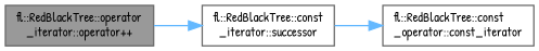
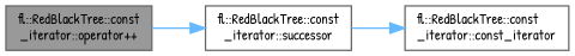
  digraph {
    fontname="Patrick Hand"
    rankdir=LR
    node [color=grey40 fillcolor=white fontname="Patrick Hand" fontsize=10 shape=box style=filled]
    edge [color=steelblue1 fontname="Patrick Hand" fontsize=10 labelfontname=Helvetica labelfontsize=10 style=solid]
-   n1 [color=gray40 fillcolor=grey60 fontcolor=black height=0.2 label="fl::RedBlackTree::operator\l_iterator::operator++" width=0.4]
+   n1 [color=gray40 fillcolor=grey60 fontcolor=black height=0.2 label="fl::RedBlackTree::const\l_iterator::operator++" width=0.4]
    n2 [height=0.2 label="fl::RedBlackTree::const\l_iterator::successor" width=0.4]
-   n3 [height=0.2 label="fl::RedBlackTree::const\l_operator::const_iterator" width=0.4]
+   n3 [height=0.2 label="fl::RedBlackTree::const\l_iterator::const_iterator" width=0.4]
    n1 -> n2
    n2 -> n3
  }
